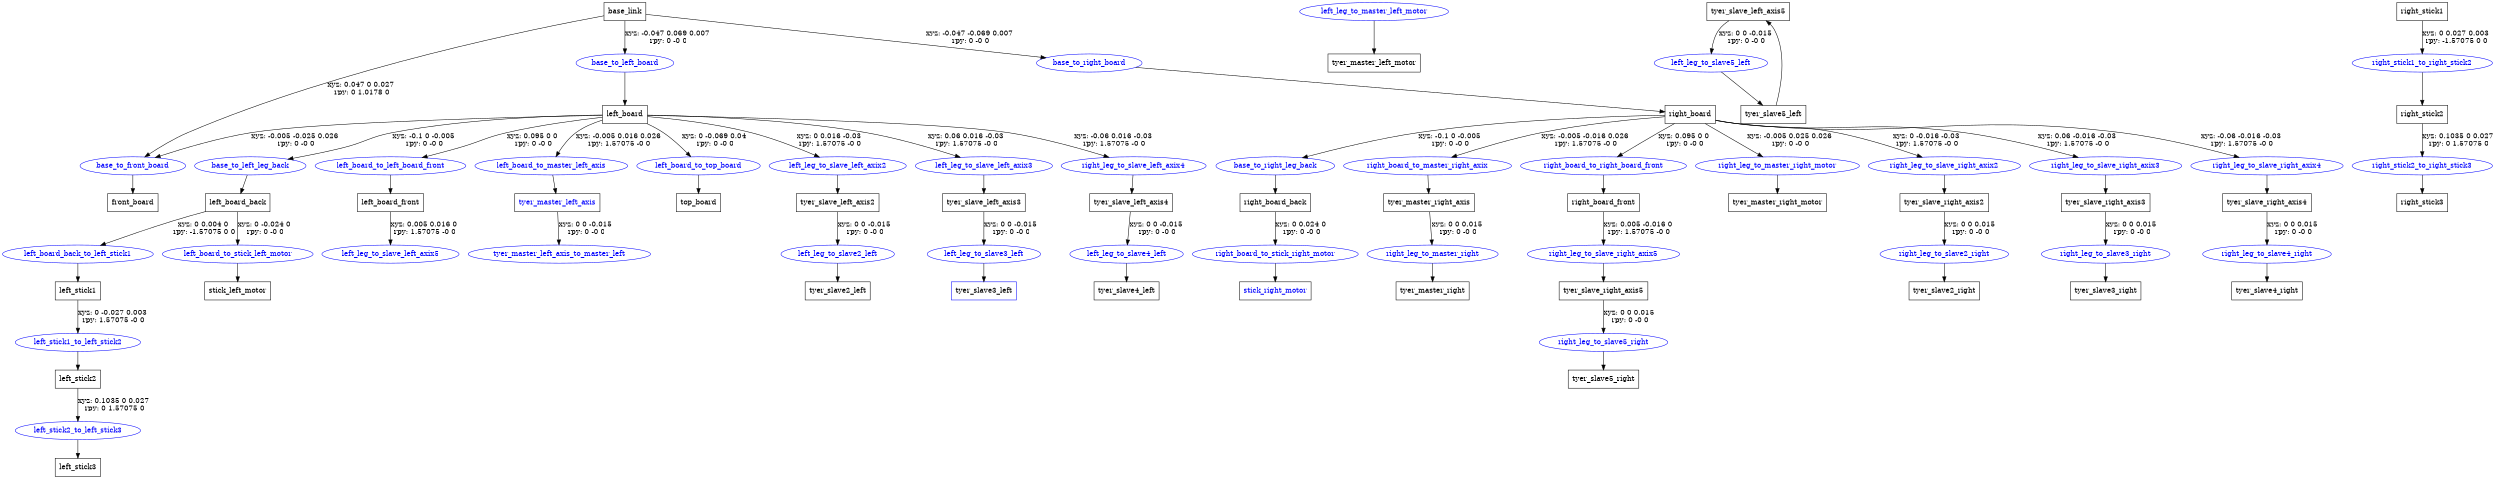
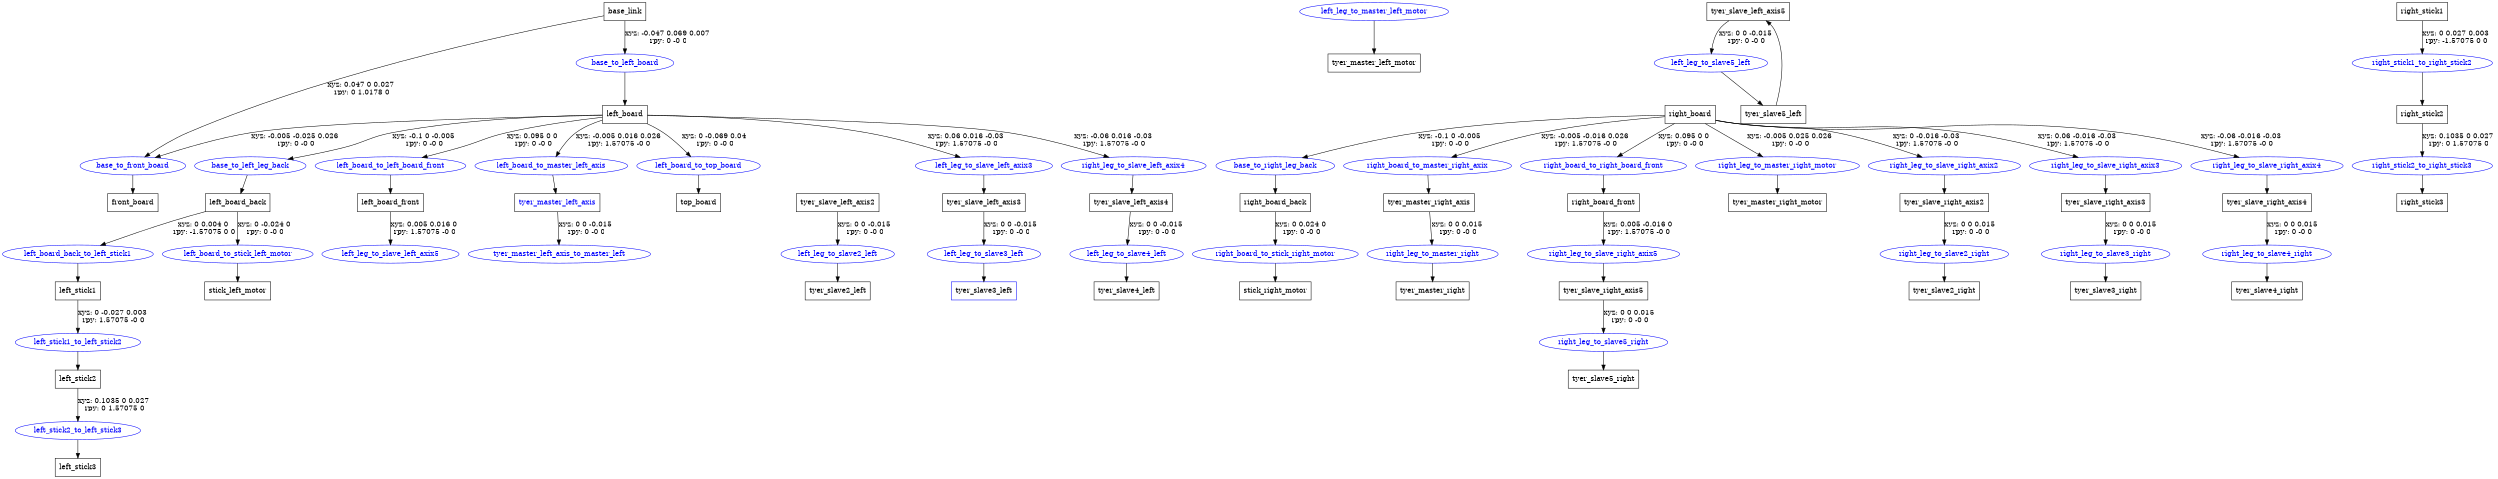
  digraph {
    node [shape=box color=blue fontcolor=blue]
    n1 [label=base_link color="" fontcolor=""]
    base_to_front_board [shape=ellipse]
    base_to_left_board [shape=ellipse]
-   base_to_right_board [shape=ellipse]
    n5 [label=front_board color="" fontcolor=""]
    n6 [label=left_board color="" fontcolor=""]
    n7 [label=right_board color="" fontcolor=""]
    base_to_left_leg_back [shape=ellipse]
    left_board_to_left_board_front [shape=ellipse]
    left_board_to_master_left_axis [shape=ellipse]
    left_board_to_top_board [shape=ellipse]
-   left_leg_to_slave_left_axix2 [shape=ellipse]
    left_leg_to_slave_left_axix3 [shape=ellipse]
    right_leg_to_slave_left_axix4 [shape=ellipse]
    n15 [label=left_board_back color="" fontcolor=""]
    n16 [label=left_board_front color="" fontcolor=""]
    n17 [label=tyer_master_left_axis color=""]
    n18 [label=top_board color="" fontcolor=""]
    left_leg_to_master_left_motor [shape=ellipse]
    n20 [label=tyer_master_left_motor color="" fontcolor=""]
    n21 [label=tyer_slave_left_axis2 color="" fontcolor=""]
    n22 [label=tyer_slave_left_axis3 color="" fontcolor=""]
    n23 [label=tyer_slave_left_axis4 color="" fontcolor=""]
    left_board_back_to_left_stick1 [shape=ellipse]
    left_board_to_stick_left_motor [shape=ellipse]
    n26 [label=left_stick1 color="" fontcolor=""]
    n27 [label=stick_left_motor color="" fontcolor=""]
    left_stick1_to_left_stick2 [shape=ellipse]
    n29 [label=left_stick2 color="" fontcolor=""]
    left_stick2_to_left_stick3 [shape=ellipse]
    n31 [label=left_stick3 color="" fontcolor=""]
    left_leg_to_slave_left_axix5 [shape=ellipse]
    n33 [label=tyer_slave_left_axis5 color="" fontcolor=""]
    left_leg_to_slave5_left [shape=ellipse]
    n35 [label=tyer_slave5_left color="" fontcolor=""]
    tyer_master_left_axis_to_master_left [shape=ellipse]
    left_leg_to_slave2_left [shape=ellipse]
    n38 [label=tyer_slave2_left color="" fontcolor=""]
    left_leg_to_slave3_left [shape=ellipse]
    n40 [label=tyer_slave3_left fontcolor=""]
    left_leg_to_slave4_left [shape=ellipse]
    n42 [label=tyer_slave4_left color="" fontcolor=""]
    base_to_right_leg_back [shape=ellipse]
    right_board_to_master_right_axix [shape=ellipse]
    right_board_to_right_board_front [shape=ellipse]
    right_leg_to_master_right_motor [shape=ellipse]
    right_leg_to_slave_right_axix2 [shape=ellipse]
    right_leg_to_slave_right_axix3 [shape=ellipse]
    right_leg_to_slave_right_axix4 [shape=ellipse]
    n50 [label=right_board_back color="" fontcolor=""]
    n51 [label=tyer_master_right_axis color="" fontcolor=""]
    n52 [label=right_board_front color="" fontcolor=""]
    n53 [label=tyer_master_right_motor color="" fontcolor=""]
    n54 [label=tyer_slave_right_axis2 color="" fontcolor=""]
    n55 [label=tyer_slave_right_axis3 color="" fontcolor=""]
    n56 [label=tyer_slave_right_axis4 color="" fontcolor=""]
    right_board_to_stick_right_motor [shape=ellipse]
-   n58 [label=stick_right_motor color=""]
+   n58 [label=stick_right_motor color="" fontcolor=""]
    n59 [label=right_stick1 color="" fontcolor=""]
    right_stick1_to_right_stick2 [shape=ellipse]
    n61 [label=right_stick2 color="" fontcolor=""]
    right_stick2_to_right_stick3 [shape=ellipse]
    n63 [label=right_stick3 color="" fontcolor=""]
    right_leg_to_master_right [shape=ellipse]
    n65 [label=tyer_master_right color="" fontcolor=""]
    right_leg_to_slave_right_axix5 [shape=ellipse]
    n67 [label=tyer_slave_right_axis5 color="" fontcolor=""]
    right_leg_to_slave5_right [shape=ellipse]
    n69 [label=tyer_slave5_right color="" fontcolor=""]
    right_leg_to_slave2_right [shape=ellipse]
    n71 [label=tyer_slave2_right color="" fontcolor=""]
    right_leg_to_slave3_right [shape=ellipse]
    n73 [label=tyer_slave3_right color="" fontcolor=""]
    right_leg_to_slave4_right [shape=ellipse]
    n75 [label=tyer_slave4_right color="" fontcolor=""]
    n1 -> base_to_front_board [label="xyz: 0.047 0 0.027 \nrpy: 0 1.0178 0"]
    n1 -> base_to_left_board [label="xyz: -0.047 0.069 0.007 \nrpy: 0 -0 0"]
-   n1 -> base_to_right_board [label="xyz: -0.047 -0.069 0.007 \nrpy: 0 -0 0"]
    base_to_front_board -> n5
    base_to_left_board -> n6
-   base_to_right_board -> n7
    n6 -> base_to_front_board [label="xyz: -0.005 -0.025 0.026 \nrpy: 0 -0 0"]
    n6 -> base_to_left_leg_back [label="xyz: -0.1 0 -0.005 \nrpy: 0 -0 0"]
    n6 -> left_board_to_left_board_front [label="xyz: 0.095 0 0 \nrpy: 0 -0 0"]
    n6 -> left_board_to_master_left_axis [label="xyz: -0.005 0.016 0.026 \nrpy: 1.57075 -0 0"]
    n6 -> left_board_to_top_board [label="xyz: 0 -0.069 0.04 \nrpy: 0 -0 0"]
-   n6 -> left_leg_to_slave_left_axix2 [label="xyz: 0 0.016 -0.03 \nrpy: 1.57075 -0 0"]
    n6 -> left_leg_to_slave_left_axix3 [label="xyz: 0.06 0.016 -0.03 \nrpy: 1.57075 -0 0"]
    n6 -> right_leg_to_slave_left_axix4 [label="xyz: -0.06 0.016 -0.03 \nrpy: 1.57075 -0 0"]
    n7 -> base_to_right_leg_back [label="xyz: -0.1 0 -0.005 \nrpy: 0 -0 0"]
    n7 -> right_board_to_master_right_axix [label="xyz: -0.005 -0.016 0.026 \nrpy: 1.57075 -0 0"]
    n7 -> right_board_to_right_board_front [label="xyz: 0.095 0 0 \nrpy: 0 -0 0"]
    n7 -> right_leg_to_master_right_motor [label="xyz: -0.005 0.025 0.026 \nrpy: 0 -0 0"]
    n7 -> right_leg_to_slave_right_axix2 [label="xyz: 0 -0.016 -0.03 \nrpy: 1.57075 -0 0"]
    n7 -> right_leg_to_slave_right_axix3 [label="xyz: 0.06 -0.016 -0.03 \nrpy: 1.57075 -0 0"]
    n7 -> right_leg_to_slave_right_axix4 [label="xyz: -0.06 -0.016 -0.03 \nrpy: 1.57075 -0 0"]
    base_to_left_leg_back -> n15
    left_board_to_left_board_front -> n16
    left_board_to_master_left_axis -> n17
    left_board_to_top_board -> n18
-   left_leg_to_slave_left_axix2 -> n21
    left_leg_to_slave_left_axix3 -> n22
    right_leg_to_slave_left_axix4 -> n23
    n15 -> left_board_back_to_left_stick1 [label="xyz: 0 0.004 0 \nrpy: -1.57075 0 0"]
    n15 -> left_board_to_stick_left_motor [label="xyz: 0 -0.024 0 \nrpy: 0 -0 0"]
    n16 -> left_leg_to_slave_left_axix5 [label="xyz: 0.005 0.016 0 \nrpy: 1.57075 -0 0"]
    n17 -> tyer_master_left_axis_to_master_left [label="xyz: 0 0 -0.015 \nrpy: 0 -0 0"]
    left_leg_to_master_left_motor -> n20
    n21 -> left_leg_to_slave2_left [label="xyz: 0 0 -0.015 \nrpy: 0 -0 0"]
    n22 -> left_leg_to_slave3_left [label="xyz: 0 0 -0.015 \nrpy: 0 -0 0"]
    n23 -> left_leg_to_slave4_left [label="xyz: 0 0 -0.015 \nrpy: 0 -0 0"]
    left_board_back_to_left_stick1 -> n26
    left_board_to_stick_left_motor -> n27
    n26 -> left_stick1_to_left_stick2 [label="xyz: 0 -0.027 0.003 \nrpy: 1.57075 -0 0"]
    left_stick1_to_left_stick2 -> n29
    n29 -> left_stick2_to_left_stick3 [label="xyz: 0.1035 0 0.027 \nrpy: 0 1.57075 0"]
    left_stick2_to_left_stick3 -> n31
    n33 -> left_leg_to_slave5_left [label="xyz: 0 0 -0.015 \nrpy: 0 -0 0"]
    left_leg_to_slave5_left -> n35
    n35 -> n33
    left_leg_to_slave2_left -> n38
    left_leg_to_slave3_left -> n40
    left_leg_to_slave4_left -> n42
    base_to_right_leg_back -> n50
    right_board_to_master_right_axix -> n51
    right_board_to_right_board_front -> n52
    right_leg_to_master_right_motor -> n53
    right_leg_to_slave_right_axix2 -> n54
    right_leg_to_slave_right_axix3 -> n55
    right_leg_to_slave_right_axix4 -> n56
    n50 -> right_board_to_stick_right_motor [label="xyz: 0 0.024 0 \nrpy: 0 -0 0"]
    n51 -> right_leg_to_master_right [label="xyz: 0 0 0.015 \nrpy: 0 -0 0"]
    n52 -> right_leg_to_slave_right_axix5 [label="xyz: 0.005 -0.016 0 \nrpy: 1.57075 -0 0"]
    n54 -> right_leg_to_slave2_right [label="xyz: 0 0 0.015 \nrpy: 0 -0 0"]
    n55 -> right_leg_to_slave3_right [label="xyz: 0 0 0.015 \nrpy: 0 -0 0"]
    n56 -> right_leg_to_slave4_right [label="xyz: 0 0 0.015 \nrpy: 0 -0 0"]
    right_board_to_stick_right_motor -> n58
    n59 -> right_stick1_to_right_stick2 [label="xyz: 0 0.027 0.003 \nrpy: -1.57075 0 0"]
    right_stick1_to_right_stick2 -> n61
    n61 -> right_stick2_to_right_stick3 [label="xyz: 0.1035 0 0.027 \nrpy: 0 1.57075 0"]
    right_stick2_to_right_stick3 -> n63
    right_leg_to_master_right -> n65
    right_leg_to_slave_right_axix5 -> n67
    n67 -> right_leg_to_slave5_right [label="xyz: 0 0 0.015 \nrpy: 0 -0 0"]
    right_leg_to_slave5_right -> n69
    right_leg_to_slave2_right -> n71
    right_leg_to_slave3_right -> n73
    right_leg_to_slave4_right -> n75
  }
